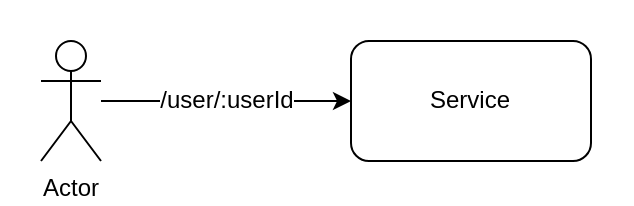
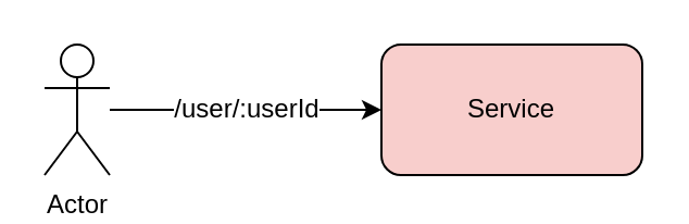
  <mxCell id="0" />
  <mxCell id="1" parent="0" />
- <mxCell id="2" value="Service" style="rounded=1;whiteSpace=wrap;html=1;fontSize=12;" vertex="1" parent="1"><mxGeometry x="175" y="20" width="120" height="60" as="geometry" /></mxCell>
+ <mxCell id="2" value="Service" style="rounded=1;whiteSpace=wrap;html=1;fontSize=12;fillColor=#f8cecc;" vertex="1" parent="1"><mxGeometry x="175" y="20" width="120" height="60" as="geometry" /></mxCell>
  <mxCell id="3" value="Actor" style="shape=umlActor;verticalLabelPosition=bottom;verticalAlign=top;html=1;outlineConnect=0;fontSize=12;" vertex="1" parent="1"><mxGeometry x="20" y="20" width="30" height="60" as="geometry" /></mxCell>
  <mxCell id="4" value="/user/:userId" style="endArrow=classic;html=1;rounded=0;fontSize=12;" edge="1" parent="1" source="3" target="2"><mxGeometry width="50" height="50" relative="1" as="geometry"><mxPoint x="145" y="80" as="sourcePoint" /><mxPoint x="195" y="30" as="targetPoint" /></mxGeometry></mxCell>
